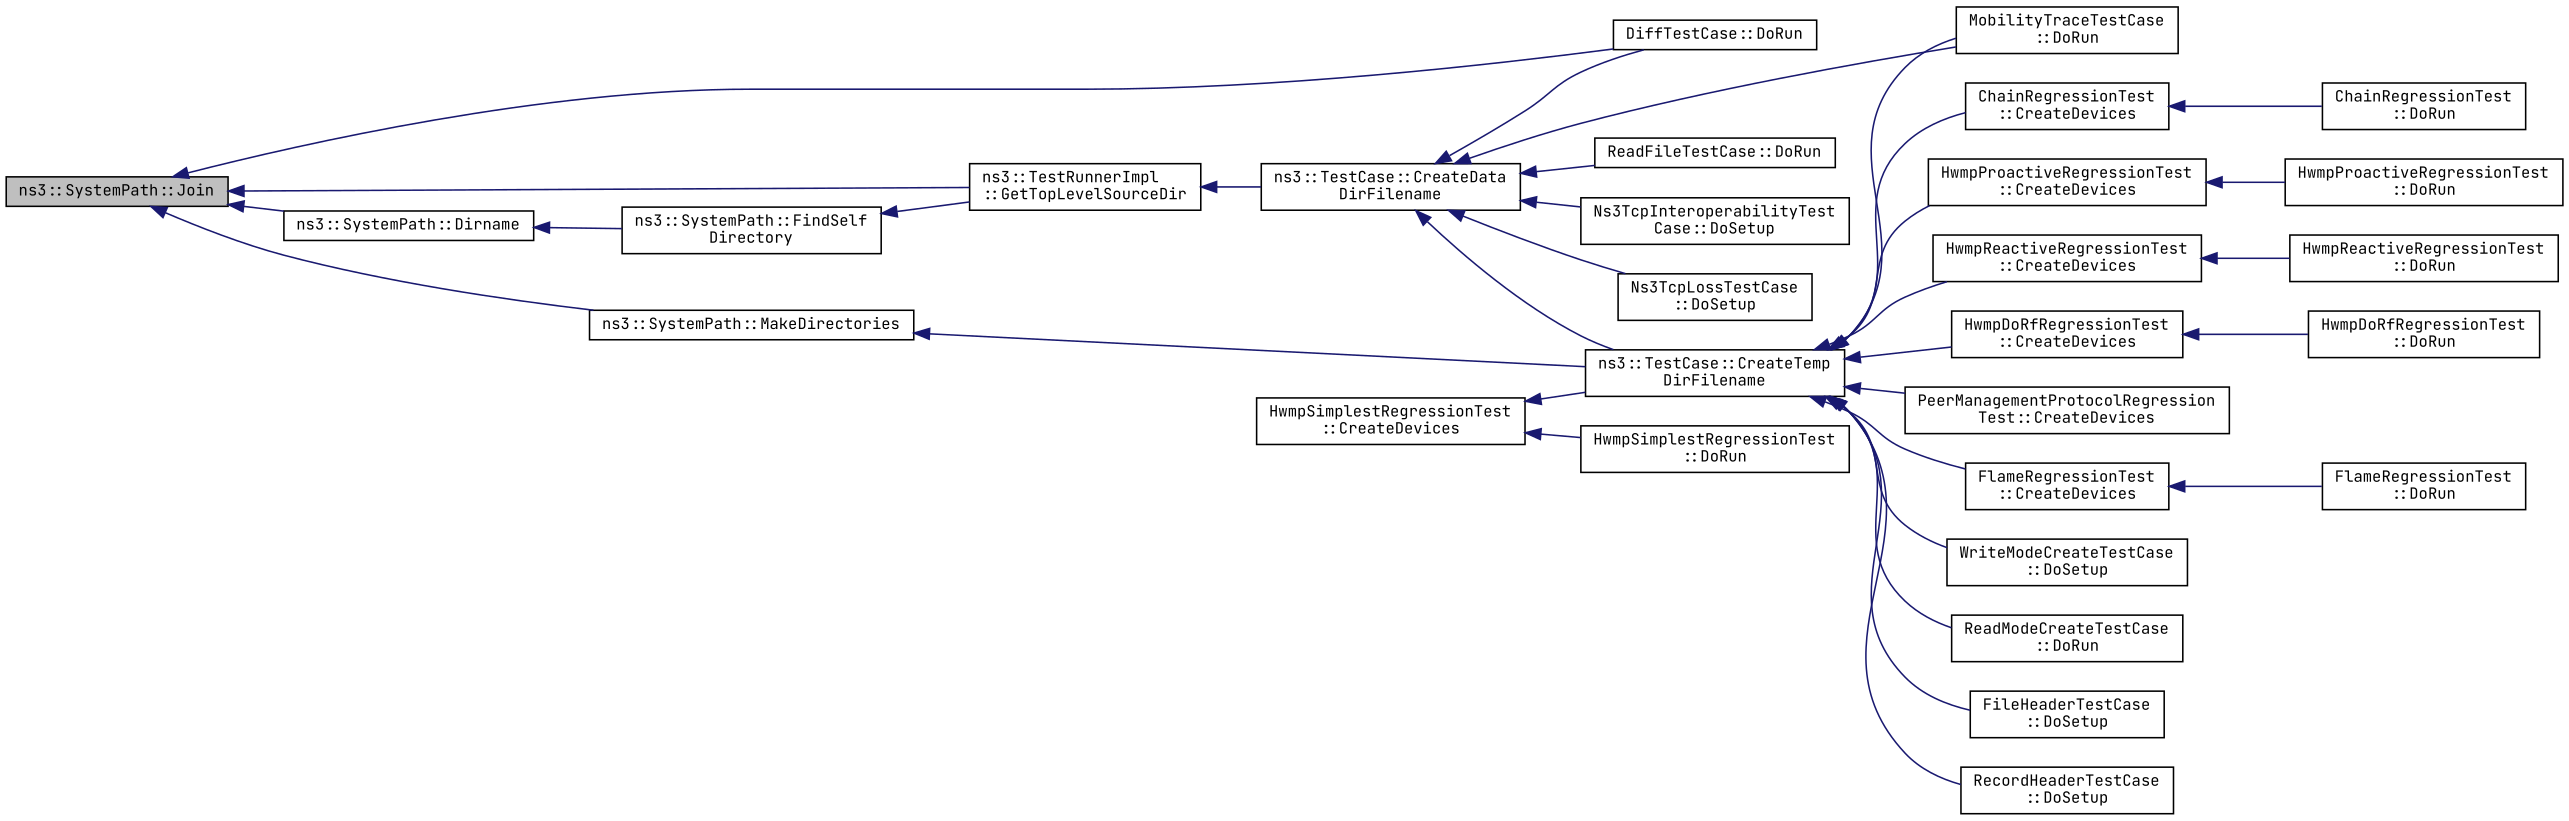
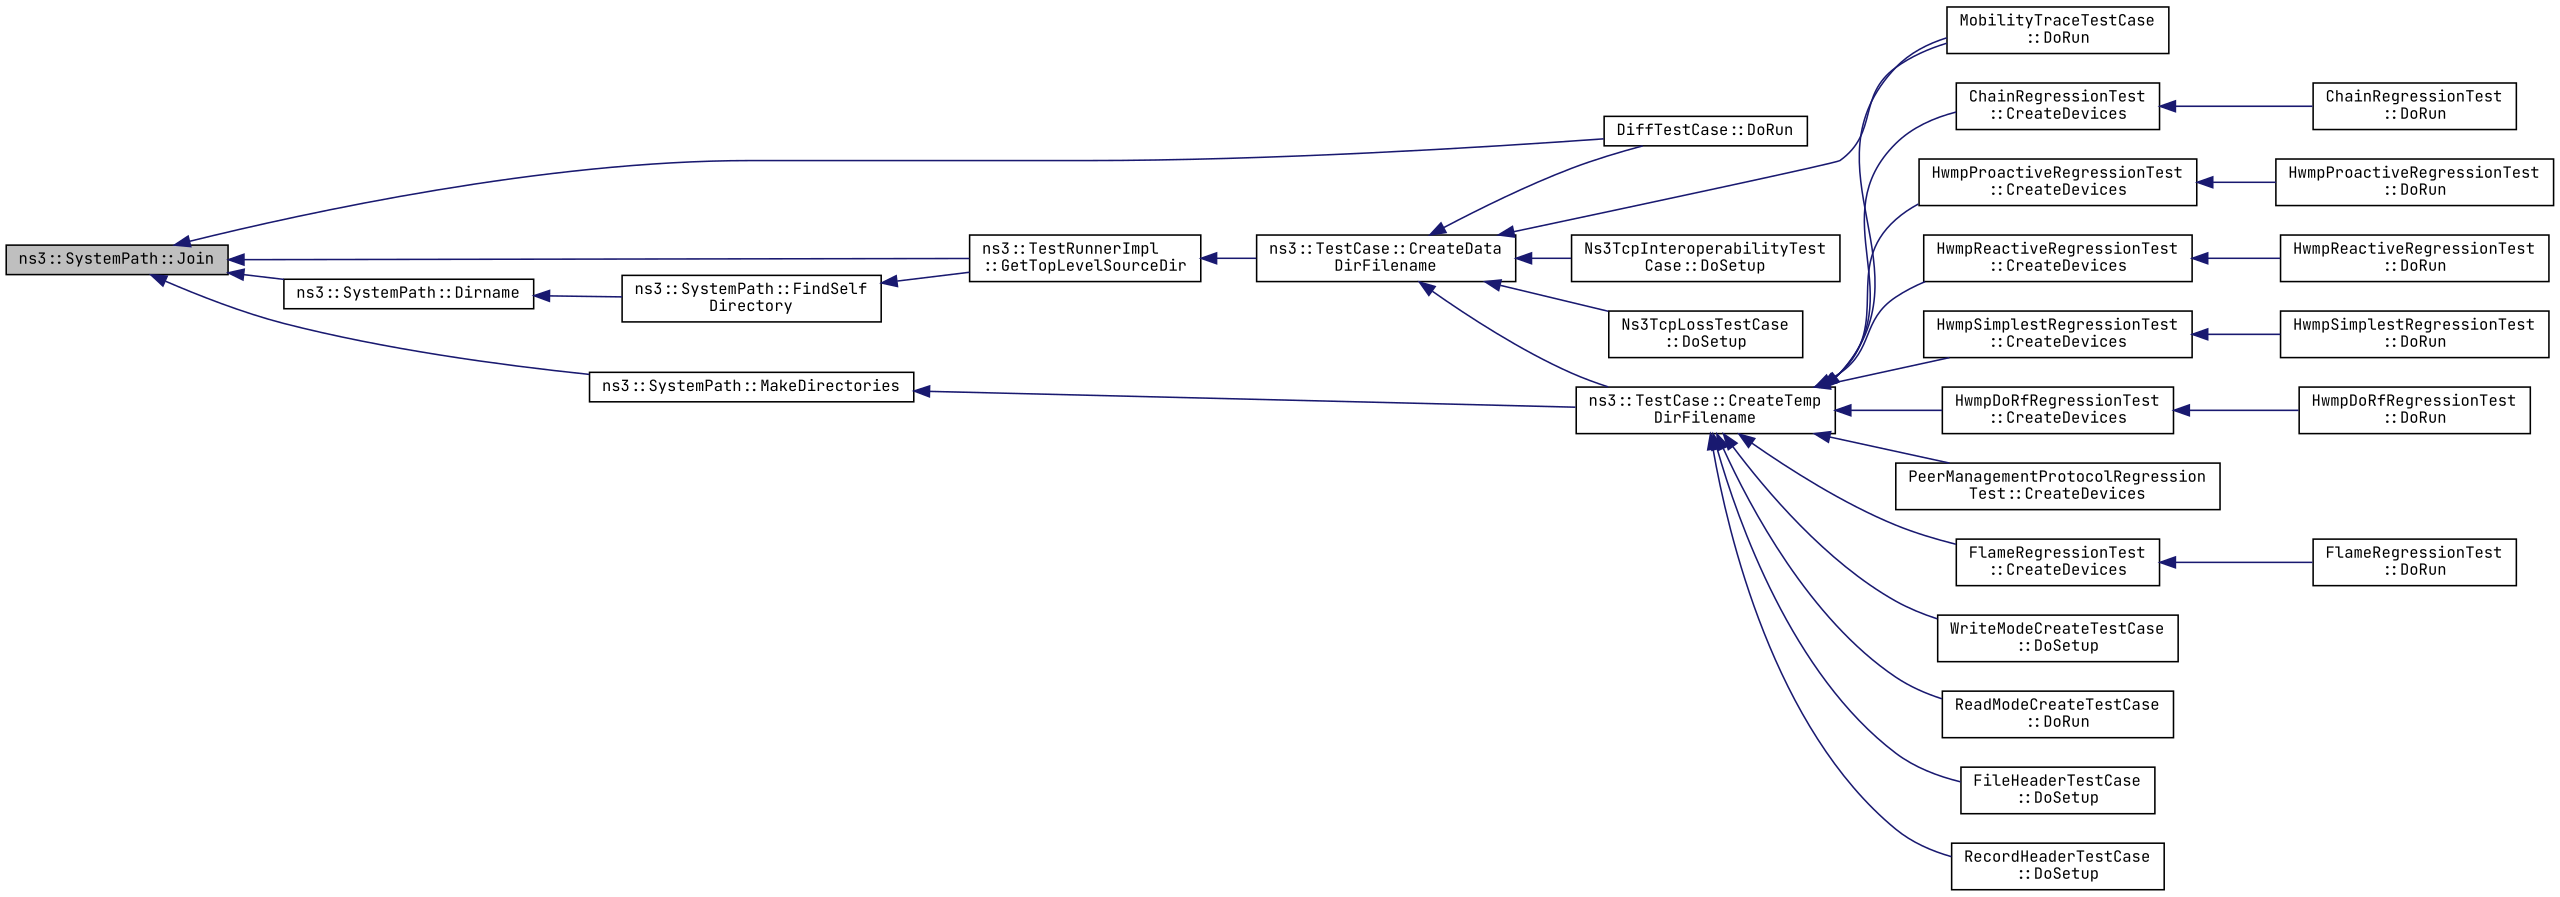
  digraph {
    fontname="JetBrains Mono"
    rankdir=LR
    node [color=black fillcolor=white fontname="JetBrains Mono" fontsize=10 shape=record style=filled]
    edge [color=midnightblue dir=back fontname="JetBrains Mono" fontsize=10 labelfontname=Helvetica labelfontsize=10 style=solid]
    n1 [fillcolor=grey75 fontcolor=black height=0.2 label="ns3::SystemPath::Join" width=0.4]
    n2 [height=0.2 label="ns3::SystemPath::Dirname" width=0.4]
    n3 [height=0.2 label="ns3::TestRunnerImpl\l::GetTopLevelSourceDir" width=0.4]
    n4 [height=0.2 label="ns3::SystemPath::MakeDirectories" width=0.4]
    n5 [height=0.2 label="DiffTestCase::DoRun" width=0.4]
    n6 [height=0.2 label="ns3::SystemPath::FindSelf\lDirectory" width=0.4]
    n7 [height=0.2 label="ns3::TestCase::CreateData\lDirFilename" width=0.4]
    n8 [height=0.2 label="ns3::TestCase::CreateTemp\lDirFilename" width=0.4]
    n9 [height=0.2 label="MobilityTraceTestCase\l::DoRun" width=0.4]
    n10 [height=0.2 label="ChainRegressionTest\l::CreateDevices" width=0.4]
    n11 [height=0.2 label="HwmpProactiveRegressionTest\l::CreateDevices" width=0.4]
    n12 [height=0.2 label="HwmpReactiveRegressionTest\l::CreateDevices" width=0.4]
    n13 [height=0.2 label="HwmpSimplestRegressionTest\l::CreateDevices" width=0.4]
    n14 [height=0.2 label="HwmpDoRfRegressionTest\l::CreateDevices" width=0.4]
    n15 [height=0.2 label="PeerManagementProtocolRegression\lTest::CreateDevices" width=0.4]
    n16 [height=0.2 label="FlameRegressionTest\l::CreateDevices" width=0.4]
    n17 [height=0.2 label="WriteModeCreateTestCase\l::DoSetup" width=0.4]
    n18 [height=0.2 label="ReadModeCreateTestCase\l::DoRun" width=0.4]
    n19 [height=0.2 label="FileHeaderTestCase\l::DoSetup" width=0.4]
    n20 [height=0.2 label="RecordHeaderTestCase\l::DoSetup" width=0.4]
-   n21 [height=0.2 label="ReadFileTestCase::DoRun" width=0.4]
    n22 [height=0.2 label="Ns3TcpInteroperabilityTest\lCase::DoSetup" width=0.4]
    n23 [height=0.2 label="Ns3TcpLossTestCase\l::DoSetup" width=0.4]
    n24 [height=0.2 label="ChainRegressionTest\l::DoRun" width=0.4]
    n25 [height=0.2 label="HwmpProactiveRegressionTest\l::DoRun" width=0.4]
    n26 [height=0.2 label="HwmpReactiveRegressionTest\l::DoRun" width=0.4]
    n27 [height=0.2 label="HwmpSimplestRegressionTest\l::DoRun" width=0.4]
    n28 [height=0.2 label="HwmpDoRfRegressionTest\l::DoRun" width=0.4]
    n29 [height=0.2 label="FlameRegressionTest\l::DoRun" width=0.4]
    n1 -> n2
    n1 -> n3
    n1 -> n4
    n1 -> n5
    n2 -> n6
    n3 -> n7
    n4 -> n8
    n6 -> n3
    n7 -> n5
    n7 -> n8
    n7 -> n9
-   n7 -> n21
    n7 -> n22
    n7 -> n23
    n8 -> n9
    n8 -> n10
    n8 -> n11
    n8 -> n12
-   n13 -> n8
+   n8 -> n13
    n8 -> n14
    n8 -> n15
    n8 -> n16
    n8 -> n17
    n8 -> n18
    n8 -> n19
    n8 -> n20
    n10 -> n24
    n11 -> n25
    n12 -> n26
    n13 -> n27
    n14 -> n28
    n16 -> n29
  }
